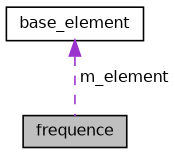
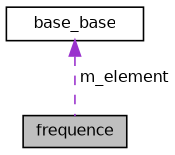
  digraph {
    node [color=black fontname=Helvetica fontsize=10 shape=record style=filled]
    n1 [fillcolor=grey75 fontcolor=black height=0.2 label=frequence width=0.4]
-   n2 [fillcolor=white height=0.2 label=base_element width=0.4]
+   n2 [fillcolor=white height=0.2 label=base_base width=0.4]
    n2 -> n1 [color=darkorchid3 dir=back fontname=Helvetica fontsize=10 label=" m_element" labelfontname=Helvetica labelfontsize=10 style=dashed]
  }
